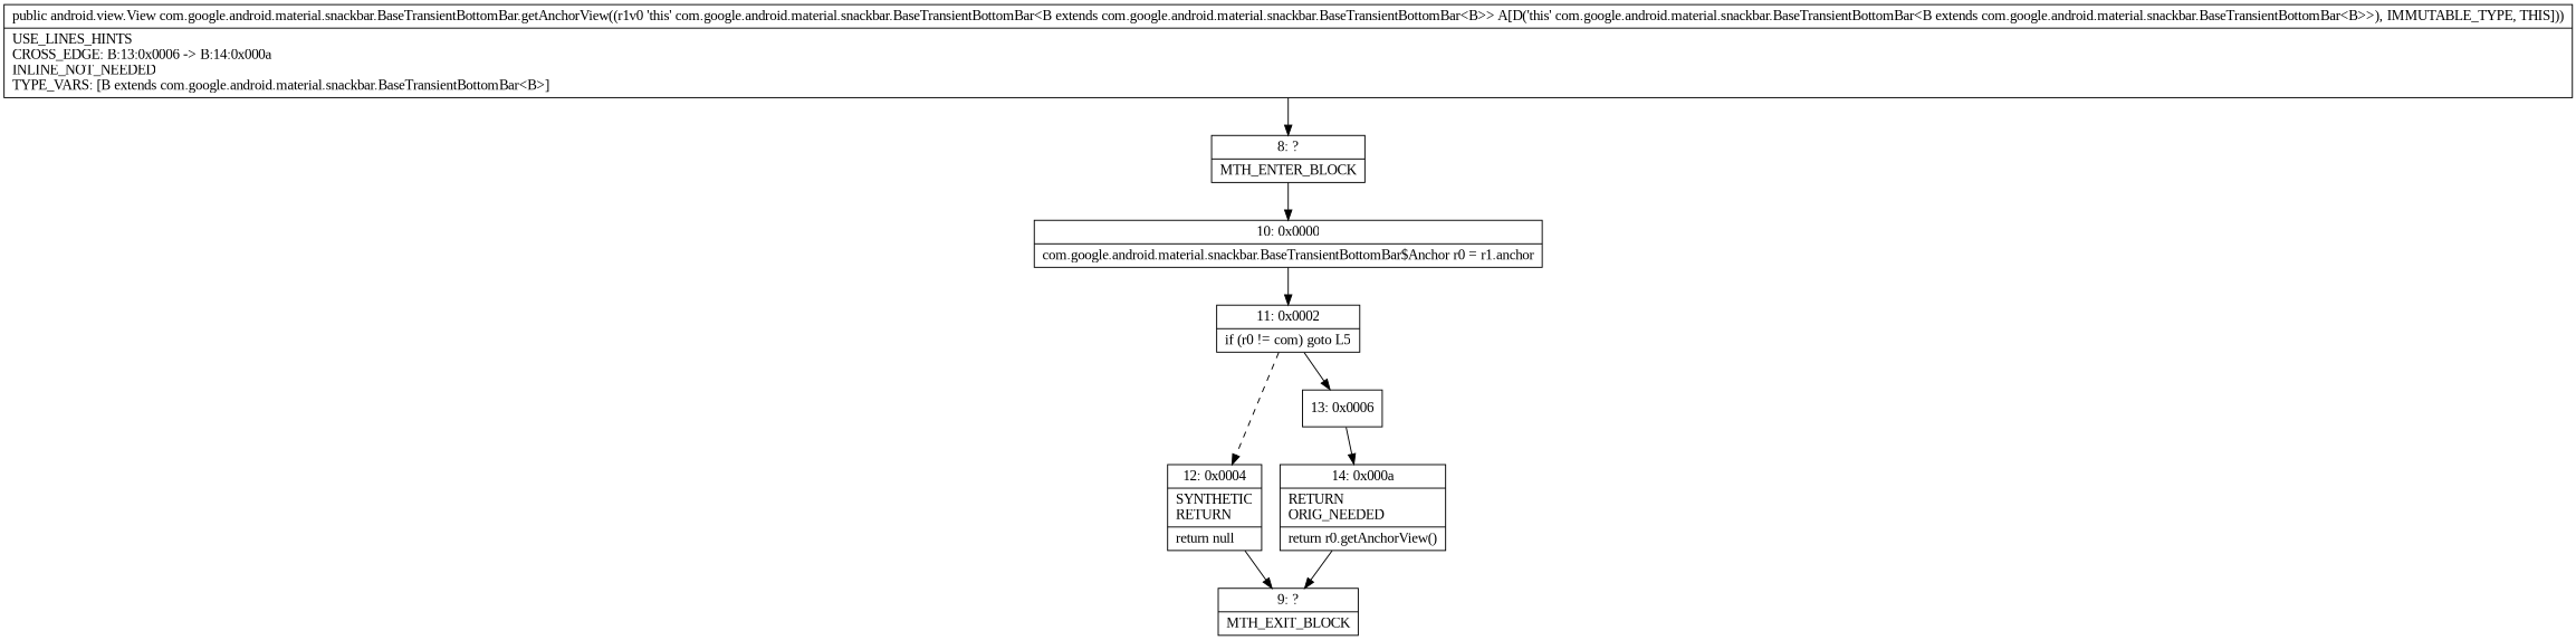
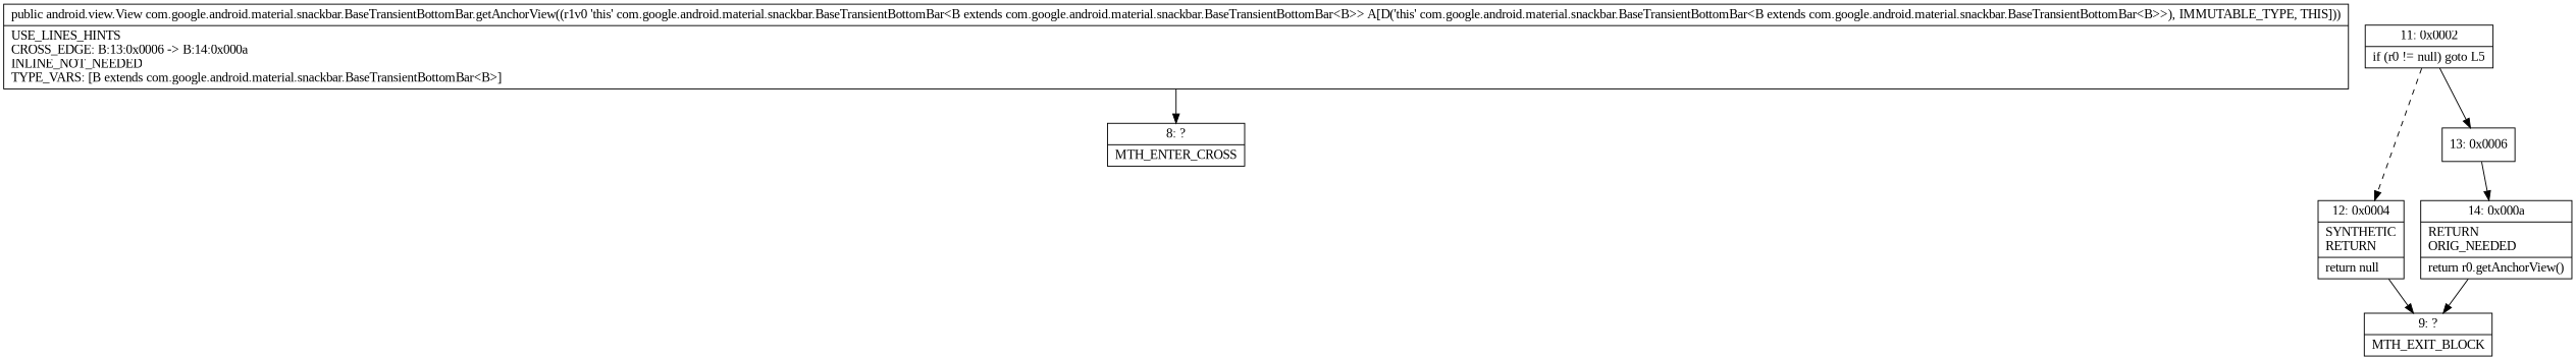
  digraph {
    fontname="Liberation Serif"
    node [fontname="Liberation Serif" shape=record]
    edge [fontname="Liberation Serif"]
-   n1 [label="{8\:\ ?|MTH_ENTER_BLOCK\l}"]
-   n2 [label="{10\:\ 0x0000|com.google.android.material.snackbar.BaseTransientBottomBar$Anchor r0 = r1.anchor\l}"]
-   n3 [label="{11\:\ 0x0002|if (r0 != com) goto L5\l}"]
+   n1 [label="{8\:\ ?|MTH_ENTER_CROSS\l}"]
+   n3 [label="{11\:\ 0x0002|if (r0 != null) goto L5\l}"]
    n4 [label="{12\:\ 0x0004|SYNTHETIC\lRETURN\l|return null\l}"]
    n5 [label="{13\:\ 0x0006}"]
    n6 [label="{9\:\ ?|MTH_EXIT_BLOCK\l}"]
    n7 [label="{14\:\ 0x000a|RETURN\lORIG_NEEDED\l|return r0.getAnchorView()\l}"]
    n8 [label="{public android.view.View com.google.android.material.snackbar.BaseTransientBottomBar.getAnchorView((r1v0 'this' com.google.android.material.snackbar.BaseTransientBottomBar\<B extends com.google.android.material.snackbar.BaseTransientBottomBar\<B\>\> A[D('this' com.google.android.material.snackbar.BaseTransientBottomBar\<B extends com.google.android.material.snackbar.BaseTransientBottomBar\<B\>\>), IMMUTABLE_TYPE, THIS]))  | USE_LINES_HINTS\lCROSS_EDGE: B:13:0x0006 \-\> B:14:0x000a\lINLINE_NOT_NEEDED\lTYPE_VARS: [B extends com.google.android.material.snackbar.BaseTransientBottomBar\<B\>]\l}"]
-   n1 -> n2
-   n2 -> n3
    n3 -> n4 [style=dashed]
    n3 -> n5
    n4 -> n6
    n5 -> n7
    n7 -> n6
    n8 -> n1
  }
